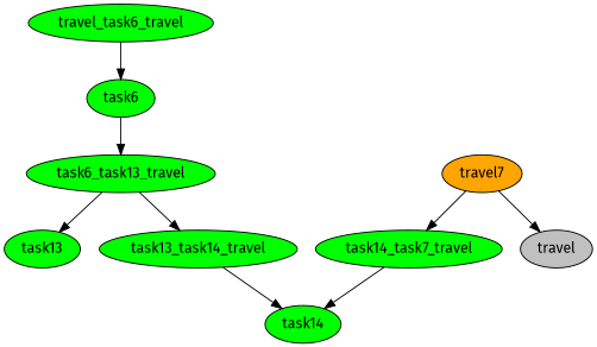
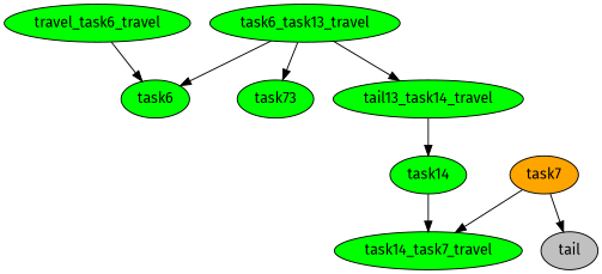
  digraph {
    fontname="Fira Sans"
    node [fillcolor=green fontcolor=black fontname="Fira Sans" style=filled]
    edge [color=black fontname="Fira Sans"]
    n1 [label=travel_task6_travel]
    n2 [label=task6]
    n3 [label=task6_task13_travel]
-   n4 [label=task13]
-   n5 [label=task13_task14_travel]
+   n4 [label=task73]
+   n5 [label=tail13_task14_travel]
    n6 [label=task14]
    n7 [label=task14_task7_travel]
-   n8 [fillcolor=orange label=travel7]
-   n9 [fillcolor=gray label=travel]
+   n8 [fillcolor=orange label=task7]
+   n9 [fillcolor=gray label=tail]
    n1 -> n2
-   n2 -> n3
+   n3 -> n2
    n3 -> n4
    n3 -> n5
    n5 -> n6
-   n7 -> n6
+   n6 -> n7
    n8 -> n7
    n8 -> n9
  }
